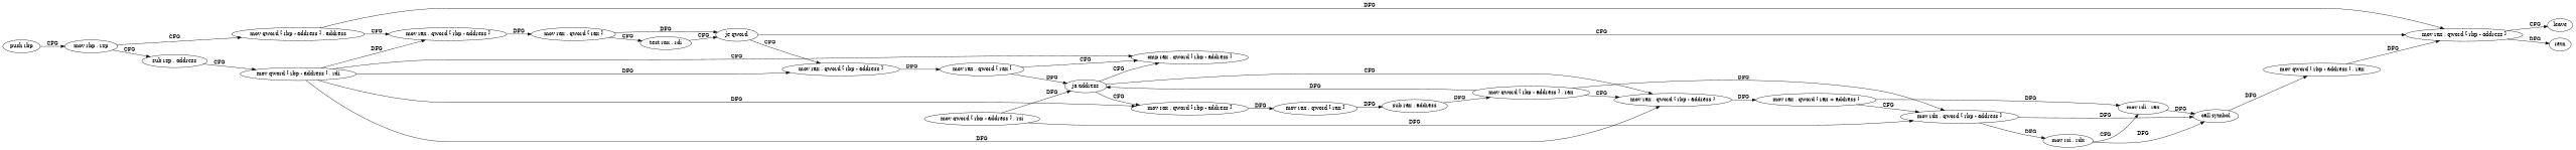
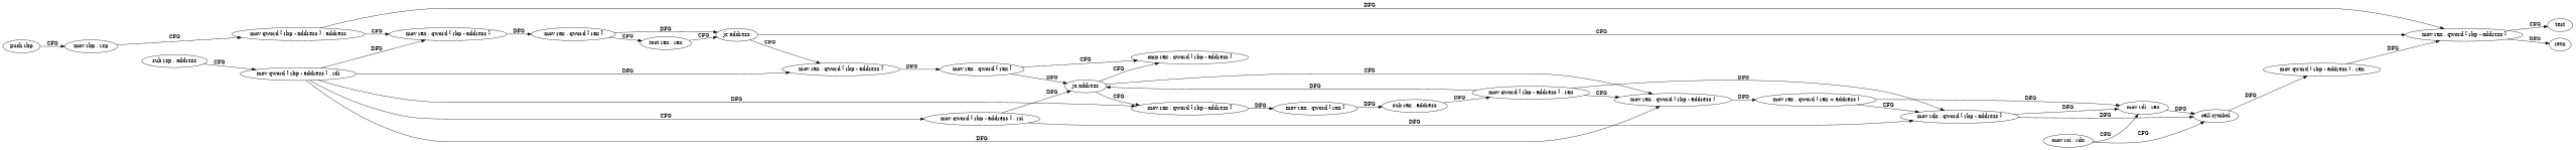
  digraph {
    rankdir=LR
    n1 [label="push rbp"]
    n2 [label="mov rbp , rsp"]
    n3 [label="sub rsp , address"]
    n4 [label="mov qword [ rbp - address ] , address"]
    n5 [label="mov qword [ rbp - address ] , rdi"]
    n6 [label="mov qword [ rbp - address ] , rsi"]
    n7 [label="mov rax , qword [ rbp - address ]"]
    n8 [label="mov rax , qword [ rbp - address ]"]
    n9 [label="mov rax , qword [ rbp - address ]"]
    n10 [label="mov rax , qword [ rbp - address ]"]
    n11 [label="ja address"]
    n12 [label="mov rdx , qword [ rbp - address ]"]
    n13 [label="mov rax , qword [ rax ]"]
    n14 [label="mov rax , qword [ rax ]"]
    n15 [label="mov rax , qword [ rax + address ]"]
    n16 [label="mov rax , qword [ rax ]"]
    n17 [label="mov rax , qword [ rbp - address ]"]
    n18 [label="cmp rax , qword [ rbp - address ]"]
    n19 [label="mov rsi , rdx"]
    n20 [label="call symbol"]
-   n21 [label=leave]
+   n21 [label=test]
    n22 [label=retn]
-   n23 [label="test rax , rdi"]
-   n24 [label="je qword"]
+   n23 [label="test rax , rax"]
+   n24 [label="je address"]
    n25 [label="mov rdi , rax"]
    n26 [label="sub rax , address"]
    n27 [label="mov qword [ rbp - address ] , rax"]
    n28 [label="mov qword [ rbp - address ] , rax"]
    n1 -> n2 [label=CFG]
-   n2 -> n3 [label=CFG]
    n2 -> n4 [label=CFG]
    n3 -> n5 [label=CFG]
    n4 -> n7 [label=CFG]
    n4 -> n17 [label=DFG]
-   n5 -> n18 [label=CFG]
+   n5 -> n6 [label=CFG]
    n5 -> n7 [label=DFG]
    n5 -> n8 [label=DFG]
    n5 -> n9 [label=DFG]
    n5 -> n10 [label=DFG]
    n6 -> n11 [label=DFG]
    n6 -> n12 [label=DFG]
    n7 -> n13 [label=DFG]
    n8 -> n14 [label=DFG]
    n9 -> n15 [label=DFG]
    n10 -> n16 [label=DFG]
    n11 -> n9 [label=CFG]
    n11 -> n10 [label=CFG]
    n11 -> n18 [label=CFG]
-   n12 -> n19 [label=DFG]
+   n12 -> n25 [label=DFG]
    n12 -> n20 [label=DFG]
    n13 -> n23 [label=CFG]
    n13 -> n24 [label=DFG]
    n14 -> n11 [label=DFG]
    n14 -> n18 [label=CFG]
    n15 -> n12 [label=CFG]
    n15 -> n25 [label=DFG]
    n16 -> n26 [label=DFG]
    n17 -> n21 [label=CFG]
    n17 -> n22 [label=DFG]
-   n19 -> n20 [label=DFG]
+   n19 -> n20 [label=CFG]
    n19 -> n25 [label=CFG]
    n20 -> n27 [label=DFG]
    n23 -> n24 [label=CFG]
    n24 -> n8 [label=CFG]
    n24 -> n17 [label=CFG]
    n25 -> n20 [label=DFG]
    n26 -> n28 [label=DFG]
    n27 -> n17 [label=DFG]
    n28 -> n9 [label=CFG]
    n28 -> n11 [label=DFG]
    n28 -> n12 [label=DFG]
  }
